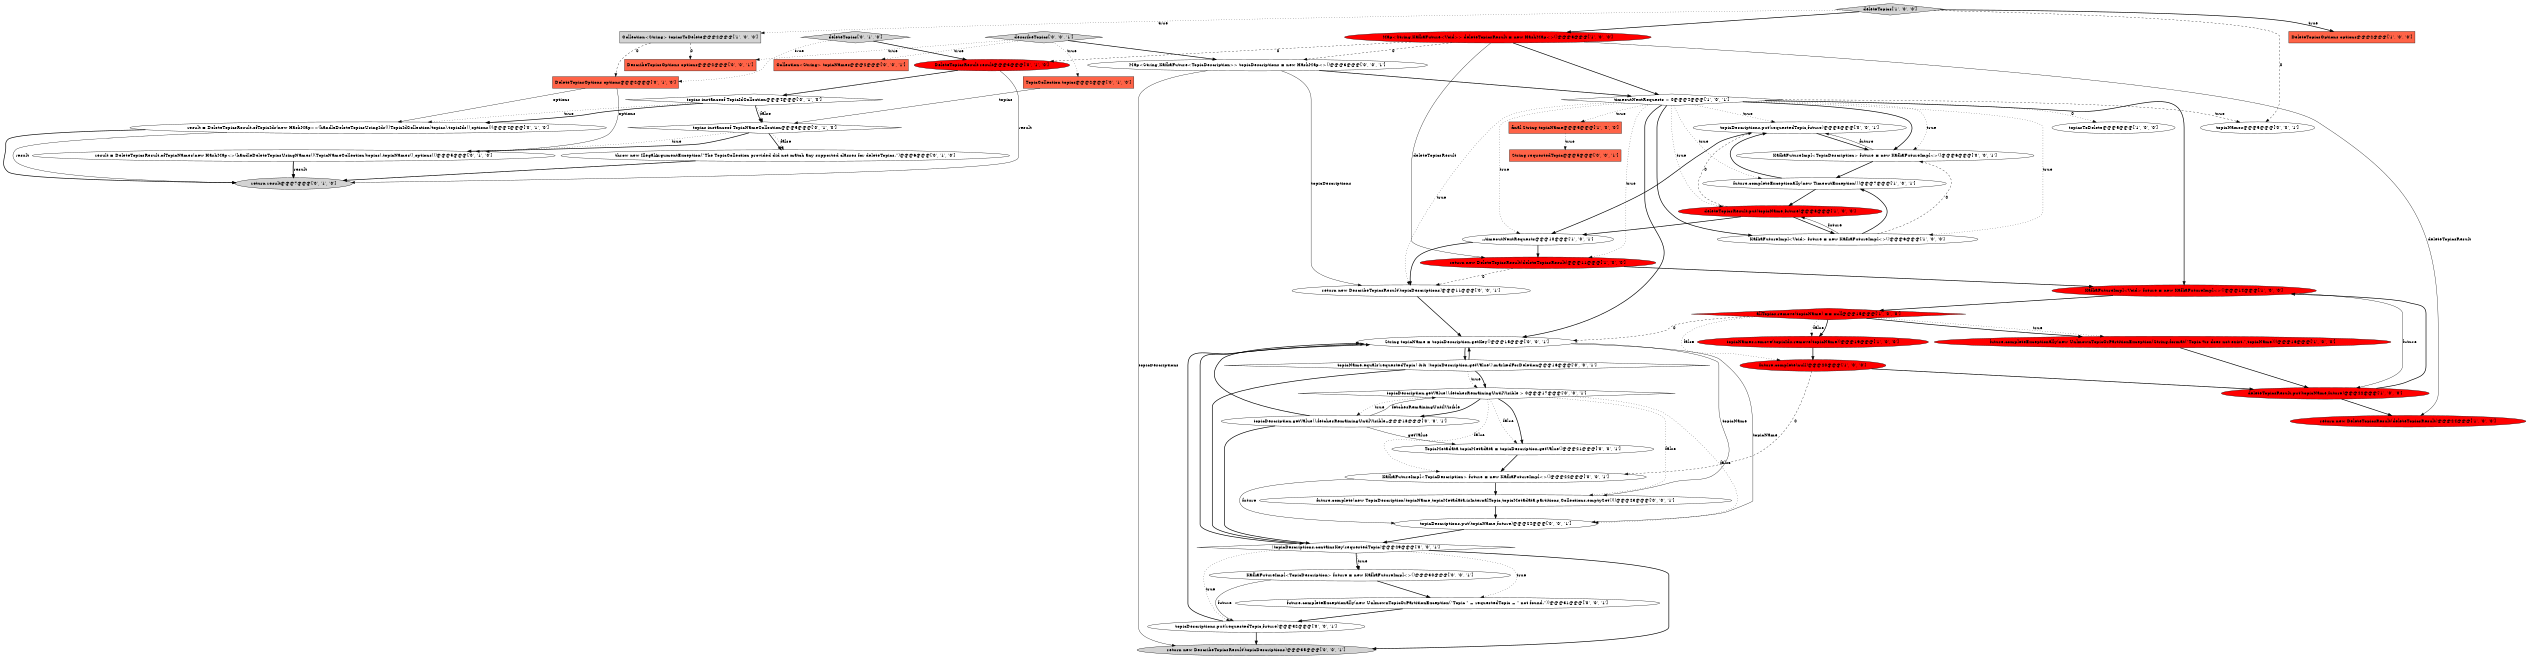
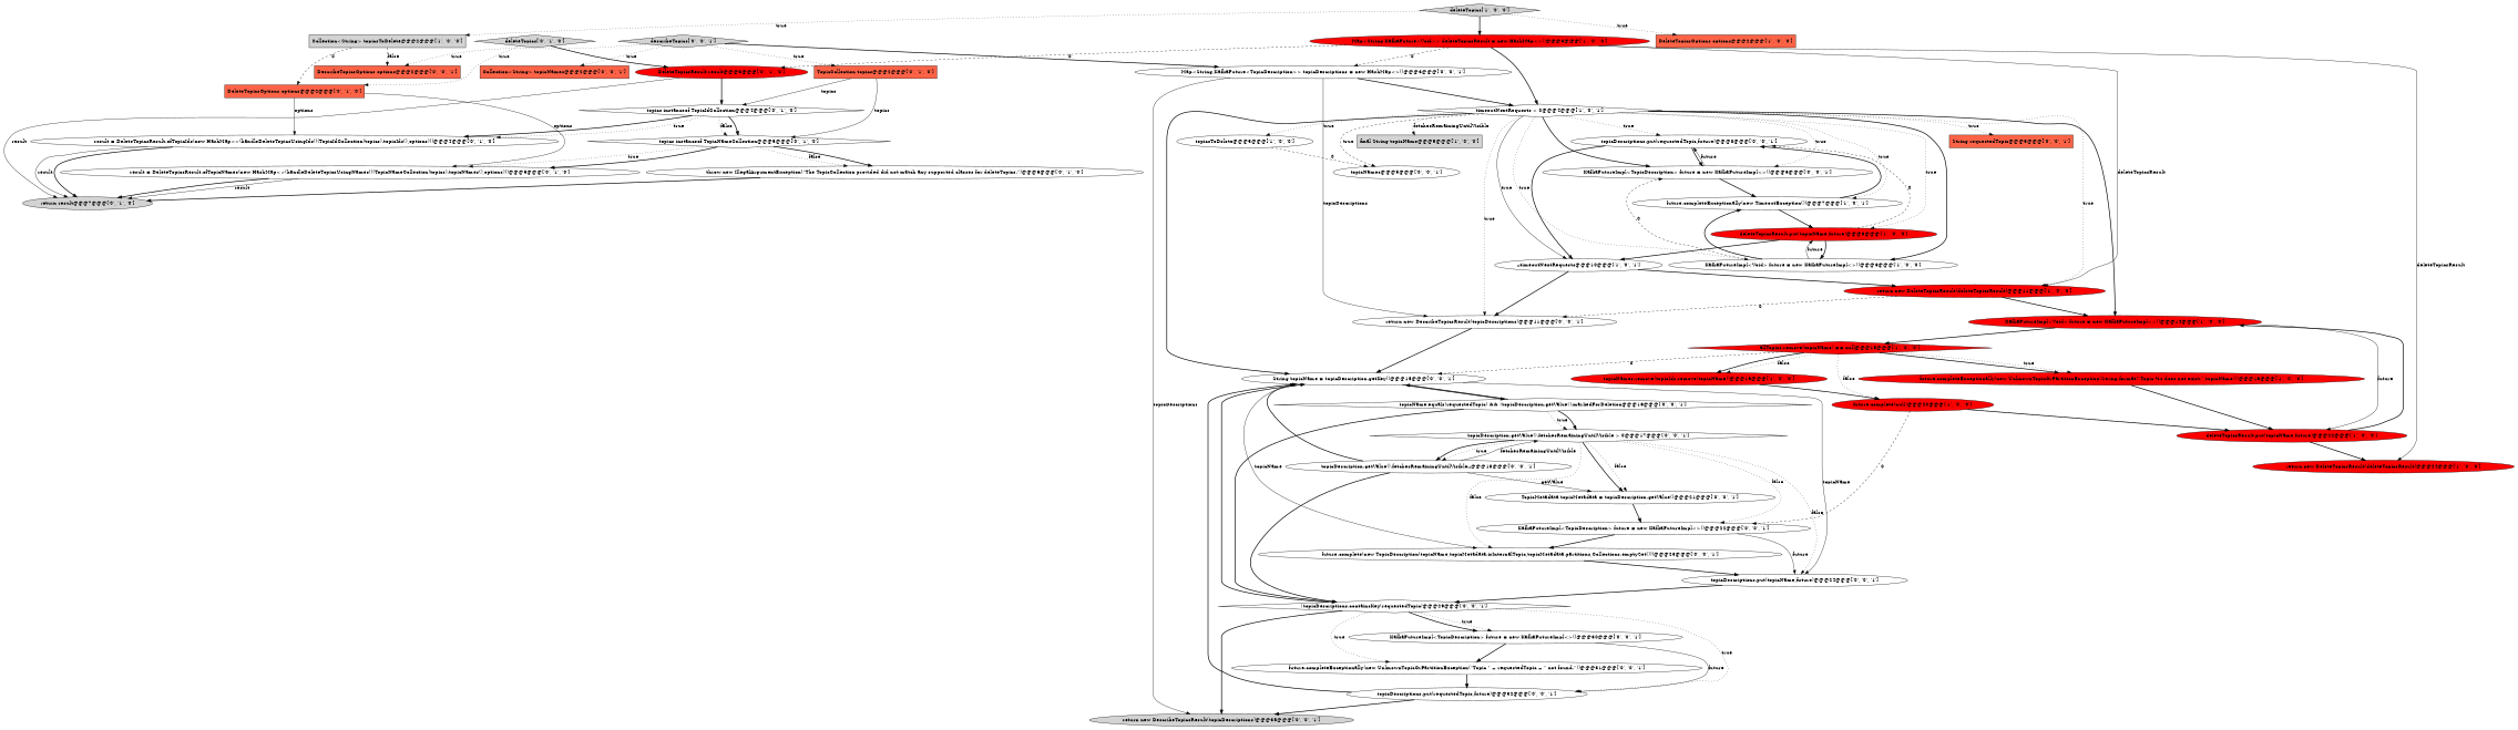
  digraph {
    node [fillcolor=white shape=ellipse style=filled]
    edge [style=bold]
    n1 [fillcolor=lightgray label="return result@@@7@@@['0', '1', '0']"]
    n2 [label="KafkaFutureImpl<TopicDescription> future = new KafkaFutureImpl<>()@@@22@@@['0', '0', '1']"]
    n3 [label="future.complete(new TopicDescription(topicName,topicMetadata.isInternalTopic,topicMetadata.partitions,Collections.emptySet()))@@@23@@@['0', '0', '1']"]
    n4 [label="topicDescriptions.put(topicName,future)@@@24@@@['0', '0', '1']"]
    n5 [label="!topicDescriptions.containsKey(requestedTopic)@@@29@@@['0', '0', '1']" shape=diamond]
    n6 [fillcolor=tomato label="String requestedTopic@@@5@@@['0', '0', '1']" shape=box]
    n7 [fillcolor=red label="allTopics.remove(topicName) == null@@@15@@@['1', '0', '0']" shape=diamond]
    n8 [fillcolor=red label="future.completeExceptionally(new UnknownTopicOrPartitionException(String.format(\"Topic %s does not exist.\",topicName)))@@@16@@@['1', '0', '0']"]
    n9 [fillcolor=red label="future.complete(null)@@@20@@@['1', '0', '0']"]
    n10 [fillcolor=red label="topicNames.remove(topicIds.remove(topicName))@@@19@@@['1', '0', '0']"]
    n11 [label="String topicName = topicDescription.getKey()@@@15@@@['0', '0', '1']"]
    n12 [fillcolor=red label="deleteTopicsResult.put(topicName,future)@@@22@@@['1', '0', '0']"]
    n13 [label="topicName.equals(requestedTopic) && !topicDescription.getValue().markedForDeletion@@@16@@@['0', '0', '1']" shape=diamond]
    n14 [label="topicDescription.getValue().fetchesRemainingUntilVisible > 0@@@17@@@['0', '0', '1']" shape=diamond]
    n15 [label="KafkaFutureImpl<TopicDescription> future = new KafkaFutureImpl<>()@@@30@@@['0', '0', '1']"]
    n16 [label="future.completeExceptionally(new UnknownTopicOrPartitionException(\"Topic \" + requestedTopic + \" not found.\"))@@@31@@@['0', '0', '1']"]
    n17 [label="topicDescriptions.put(requestedTopic,future)@@@32@@@['0', '0', '1']"]
    n18 [fillcolor=lightgray label="return new DescribeTopicsResult(topicDescriptions)@@@35@@@['0', '0', '1']"]
    n19 [label="topicDescription.getValue().fetchesRemainingUntilVisible--@@@18@@@['0', '0', '1']"]
    n20 [label="TopicMetadata topicMetadata = topicDescription.getValue()@@@21@@@['0', '0', '1']"]
    n21 [fillcolor=red label="DeleteTopicsResult result@@@3@@@['0', '1', '0']"]
    n22 [label="topics instanceof TopicIdCollection@@@4@@@['0', '1', '0']" shape=diamond]
    n23 [label="result = DeleteTopicsResult.ofTopicIds(new HashMap<>(handleDeleteTopicsUsingIds(((TopicIdCollection)topics).topicIds(),options)))@@@4@@@['0', '1', '0']"]
    n24 [label="topics instanceof TopicNameCollection@@@5@@@['0', '1', '0']" shape=diamond]
    n25 [fillcolor=tomato label="DeleteTopicsOptions options@@@2@@@['0', '1', '0']" shape=box]
    n26 [label="result = DeleteTopicsResult.ofTopicNames(new HashMap<>(handleDeleteTopicsUsingNames(((TopicNameCollection)topics).topicNames(),options)))@@@5@@@['0', '1', '0']"]
    n27 [fillcolor=tomato label="DescribeTopicsOptions options@@@2@@@['0', '0', '1']" shape=box]
    n28 [fillcolor=lightgray label="deleteTopics['0', '1', '0']" shape=diamond]
    n29 [fillcolor=tomato label="TopicCollection topics@@@2@@@['0', '1', '0']" shape=box]
    n30 [label="topicNames@@@5@@@['0', '0', '1']"]
    n31 [fillcolor=tomato label="DeleteTopicsOptions options@@@2@@@['1', '0', '0']" shape=box]
    n32 [label="topicDescriptions.put(requestedTopic,future)@@@8@@@['0', '0', '1']"]
    n33 [label="KafkaFutureImpl<TopicDescription> future = new KafkaFutureImpl<>()@@@6@@@['0', '0', '1']"]
    n34 [label="--timeoutNextRequests@@@10@@@['1', '0', '1']"]
    n35 [label="future.completeExceptionally(new TimeoutException())@@@7@@@['1', '0', '1']"]
    n36 [label="return new DescribeTopicsResult(topicDescriptions)@@@11@@@['0', '0', '1']"]
    n37 [fillcolor=red label="return new DeleteTopicsResult(deleteTopicsResult)@@@11@@@['1', '0', '0']"]
    n38 [fillcolor=lightgray label="Collection<String> topicsToDelete@@@2@@@['1', '0', '0']" shape=box]
    n39 [fillcolor=lightgray label="describeTopics['0', '0', '1']" shape=diamond]
    n40 [label="Map<String,KafkaFuture<TopicDescription>> topicDescriptions = new HashMap<>()@@@3@@@['0', '0', '1']"]
    n41 [fillcolor=tomato label="Collection<String> topicNames@@@2@@@['0', '0', '1']" shape=box]
    n42 [label="timeoutNextRequests > 0@@@4@@@['1', '0', '1']" shape=diamond]
-   n43 [fillcolor=tomato label="final String topicName@@@5@@@['1', '0', '0']" shape=box]
+   n43 [fillcolor=lightgray label="final String topicName@@@5@@@['1', '0', '0']" shape=box]
    n44 [fillcolor=red label="deleteTopicsResult.put(topicName,future)@@@8@@@['1', '0', '0']"]
    n45 [fillcolor=red label="KafkaFutureImpl<Void> future = new KafkaFutureImpl<>()@@@14@@@['1', '0', '0']"]
    n46 [label="topicsToDelete@@@5@@@['1', '0', '0']"]
    n47 [label="KafkaFutureImpl<Void> future = new KafkaFutureImpl<>()@@@6@@@['1', '0', '0']"]
    n48 [label="throw new IllegalArgumentException(\"The TopicCollection provided did not match any supported classes for deleteTopics.\")@@@6@@@['0', '1', '0']"]
    n49 [fillcolor=red label="return new DeleteTopicsResult(deleteTopicsResult)@@@24@@@['1', '0', '0']"]
    n50 [fillcolor=lightgray label="deleteTopics['1', '0', '0']" shape=diamond]
    n51 [fillcolor=red label="Map<String,KafkaFuture<Void>> deleteTopicsResult = new HashMap<>()@@@3@@@['1', '0', '0']"]
    n2 -> n3
    n2 -> n4 [label=future style=solid]
    n3 -> n4
    n4 -> n5
    n5 -> n11
    n5 -> n15 [label=true style=dotted]
    n5 -> n15
    n5 -> n16 [label=true style=dotted]
    n5 -> n17 [label=true style=dotted]
    n5 -> n18
    n7 -> n8
    n7 -> n8 [label=true style=dotted]
    n7 -> n9 [label=false style=dotted]
    n7 -> n10 [label=false style=dotted]
    n7 -> n10
    n7 -> n11 [label=0 style=dashed]
    n8 -> n12
    n9 -> n2 [label=0 style=dashed]
    n9 -> n12
    n10 -> n9
    n11 -> n3 [label=topicName style=solid]
    n11 -> n4 [label=topicName style=solid]
    n11 -> n13
    n12 -> n45
    n12 -> n49
    n13 -> n5
    n13 -> n11
    n13 -> n14 [label=true style=dotted]
    n13 -> n14
    n14 -> n2 [label=false style=dotted]
    n14 -> n3 [label=false style=dotted]
    n14 -> n4 [label=false style=dotted]
    n14 -> n19
    n14 -> n19 [label=true style=dotted]
    n14 -> n20
    n14 -> n20 [label=false style=dotted]
    n15 -> n16
    n15 -> n17 [label=future style=solid]
    n16 -> n17
    n17 -> n11
    n17 -> n18
    n19 -> n5
    n19 -> n11
    n19 -> n14 [label=fetchesRemainingUntilVisible style=solid]
    n19 -> n20 [label=getValue style=solid]
    n20 -> n2
    n21 -> n1 [label=result style=solid]
    n21 -> n22
    n22 -> n23 [label=true style=dotted]
    n22 -> n23
    n22 -> n24
    n22 -> n24 [label=false style=dotted]
    n23 -> n1
    n23 -> n1 [label=result style=solid]
    n24 -> n26
    n24 -> n26 [label=true style=dotted]
    n24 -> n48 [label=false style=dotted]
    n24 -> n48
    n25 -> n23 [label=options style=solid]
    n25 -> n26 [label=options style=solid]
    n26 -> n1 [label=result style=solid]
    n26 -> n1
    n28 -> n21
    n28 -> n25 [label=true style=dotted]
+   n29 -> n22 [label=topics style=solid]
    n29 -> n24 [label=topics style=solid]
    n32 -> n33
    n32 -> n34
    n33 -> n32 [label=future style=solid]
    n33 -> n35
    n34 -> n36
    n34 -> n37
    n35 -> n32
    n35 -> n44
    n36 -> n11
    n37 -> n36 [label=0 style=dashed]
    n37 -> n45
    n38 -> n25 [label=0 style=dashed]
-   n38 -> n27 [label=0 style=dashed]
+   n38 -> n27 [label=false style=dashed]
    n39 -> n27 [label=true style=dotted]
    n39 -> n29 [label=true style=dotted]
    n39 -> n40
    n39 -> n41 [label=true style=dotted]
    n40 -> n18 [label=topicDescriptions style=solid]
    n40 -> n36 [label=topicDescriptions style=solid]
    n40 -> n42
-   n43 -> n6 [label=true style=dotted]
+   n42 -> n6 [label=true style=dotted]
    n42 -> n11
    n42 -> n30 [label=true style=dashed]
    n42 -> n32 [label=true style=dotted]
    n42 -> n33 [label=true style=dotted]
    n42 -> n33
-   n42 -> n34 [label=true style=dotted]
+   n42 -> n34 [label=true style=solid]
    n42 -> n35 [label=true style=dotted]
    n42 -> n36 [label=true style=dotted]
    n42 -> n37 [label=true style=dotted]
-   n42 -> n43 [label=true style=dotted]
+   n42 -> n43 [label=fetchesRemainingUntilVisible style=dotted]
    n42 -> n44 [label=true style=dotted]
    n42 -> n45
-   n42 -> n46 [label=0 style=dotted]
+   n42 -> n46 [label=true style=dotted]
    n42 -> n47 [label=true style=dotted]
    n42 -> n47
    n44 -> n32 [label=0 style=dashed]
    n44 -> n34
    n44 -> n47
    n45 -> n7
    n45 -> n12 [label=future style=solid]
-   n50 -> n30 [label=0 style=dashed]
+   n46 -> n30 [label=0 style=dashed]
    n47 -> n33 [label=0 style=dashed]
    n47 -> n35
    n47 -> n44 [label=future style=solid]
    n48 -> n1
-   n50 -> n31 [label=true]
+   n50 -> n31 [label=true style=dotted]
    n50 -> n38 [label=true style=dotted]
    n50 -> n51
    n51 -> n21 [label=0 style=dashed]
    n51 -> n37 [label=deleteTopicsResult style=solid]
    n51 -> n40 [label=0 style=dashed]
    n51 -> n42
    n51 -> n49 [label=deleteTopicsResult style=solid]
  }
